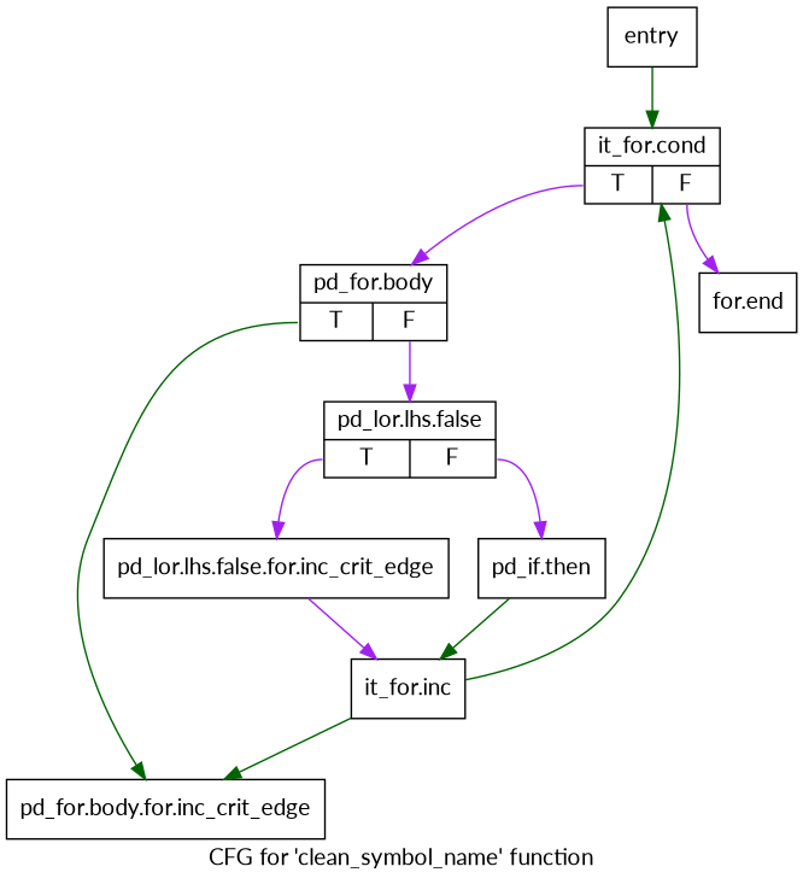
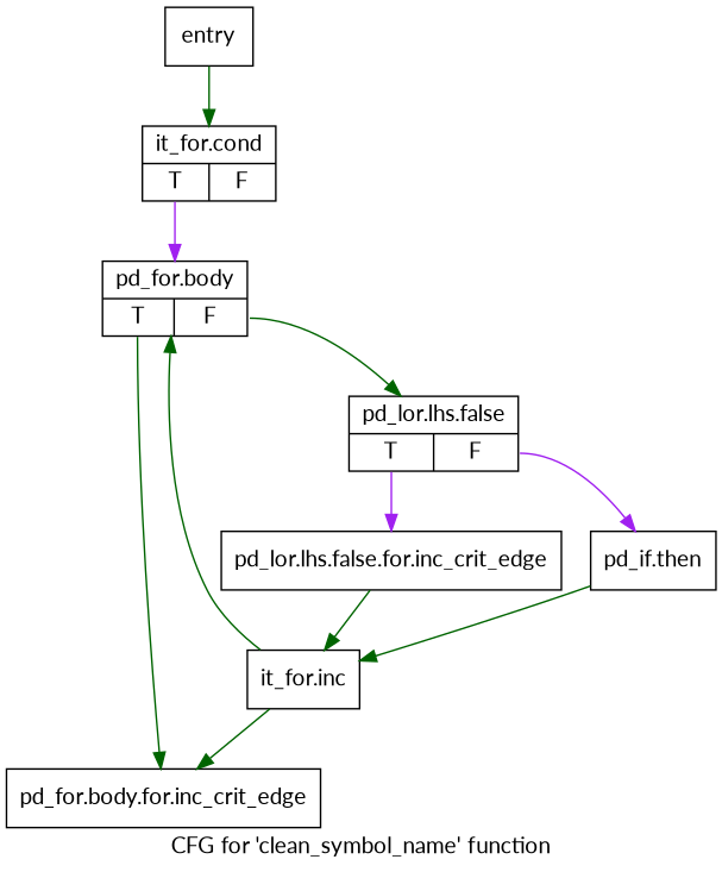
  digraph {
    fontname=Lato
    label="CFG for 'clean_symbol_name' function"
    node [fontname=Lato shape=record]
    edge [color=purple fontname=Lato]
    n1 [label="{entry}"]
    n2 [label="{it_for.cond|{<s0>T|<s1>F}}"]
    n3 [label="{pd_for.body|{<s0>T|<s1>F}}"]
-   n4 [label="{for.end}"]
    n5 [label="{pd_for.body.for.inc_crit_edge}"]
    n6 [label="{pd_lor.lhs.false|{<s0>T|<s1>F}}"]
    n7 [label="{pd_lor.lhs.false.for.inc_crit_edge}"]
    n8 [label="{pd_if.then}"]
    n9 [label="{it_for.inc}"]
    n1 -> n2 [color=darkgreen]
    n2 -> n3 [tailport=s0]
-   n2 -> n4 [tailport=s1]
    n3 -> n5 [color=darkgreen tailport=s0]
-   n3 -> n6 [tailport=s1]
+   n3 -> n6 [color=darkgreen tailport=s1]
    n6 -> n7 [tailport=s0]
    n6 -> n8 [tailport=s1]
-   n7 -> n9
+   n7 -> n9 [color=darkgreen]
    n8 -> n9 [color=darkgreen]
-   n9 -> n2 [color=darkgreen]
+   n9 -> n3 [color=darkgreen]
    n9 -> n5 [color=darkgreen]
  }
